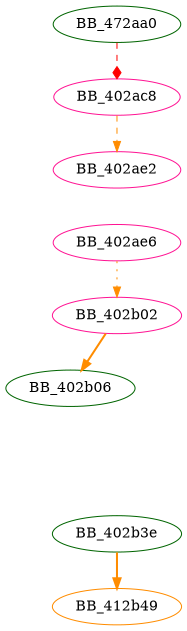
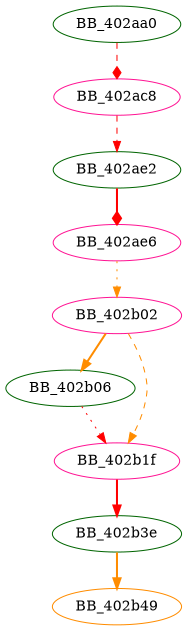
  digraph {
    node [color=deeppink]
    edge [arrowhead=normal color=darkorange style=bold]
-   BB_402aa0 [color=darkgreen label=BB_472aa0]
+   BB_402aa0 [color=darkgreen]
    BB_402ac8
-   BB_402ae2
+   BB_402ae2 [color=darkgreen]
    BB_402ae6
    BB_402b02
    BB_402b3e [color=darkgreen]
-   BB_402b49 [color=darkorange label=BB_412b49]
+   BB_402b49 [color=darkorange]
    BB_402b06 [color=darkgreen]
+   BB_402b1f
    BB_402aa0 -> BB_402ac8 [arrowhead=diamond color=red style=dashed]
-   BB_402ac8 -> BB_402ae2 [style=dashed]
+   BB_402ac8 -> BB_402ae2 [color=red style=dashed]
+   BB_402ae2 -> BB_402ae6 [arrowhead=diamond color=red]
    BB_402ae6 -> BB_402b02 [style=dotted]
    BB_402b02 -> BB_402b06
+   BB_402b02 -> BB_402b1f [style=dashed]
    BB_402b3e -> BB_402b49
+   BB_402b06 -> BB_402b1f [color=red style=dotted]
+   BB_402b1f -> BB_402b3e [color=red]
  }
